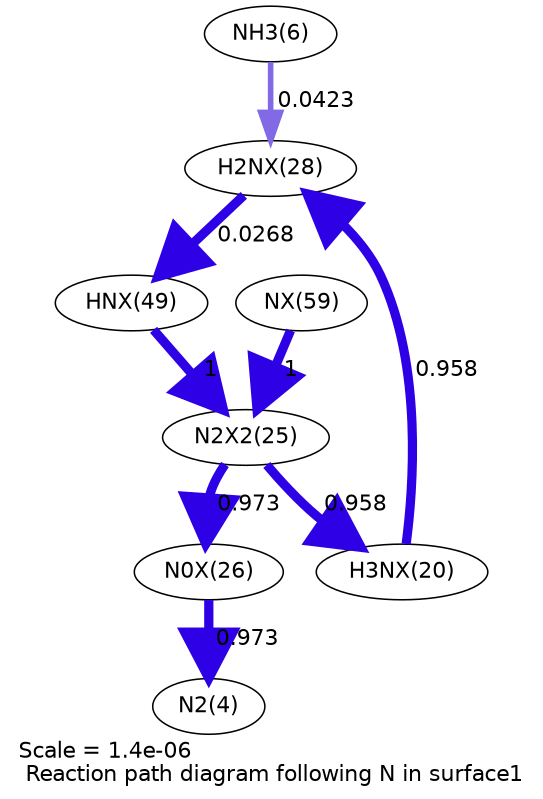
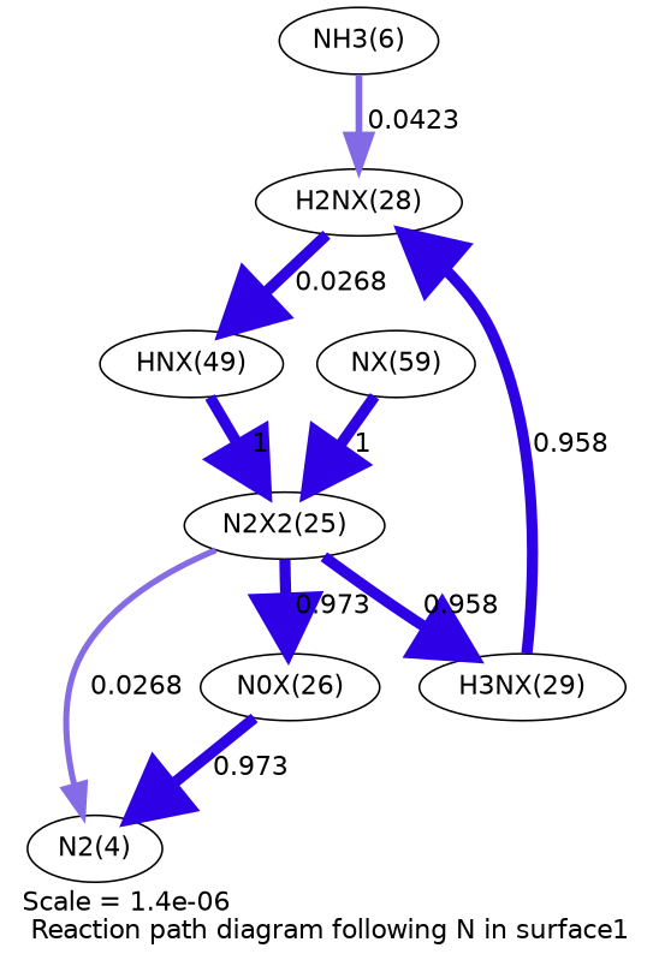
  digraph {
    fontname=Helvetica
    label="Scale = 1.4e-06\l Reaction path diagram following N in surface1"
    node [fontname=Helvetica]
    edge [arrowsize=3 color="0.7, 1.5, 0.9" fontname=Helvetica penwidth=6]
    n1 [label="NH3(6)"]
    n2 [label="H2NX(28)"]
    n3 [label="HNX(49)"]
-   n4 [label="H3NX(20)"]
+   n4 [label="H3NX(29)"]
    n5 [label="N2X2(25)"]
    n6 [label="NX(59)"]
    n7 [label="N2(4)"]
    n8 [label="N0X(26)"]
    n1 -> n2 [arrowsize=1.81 color="0.7, 0.542, 0.9" label=" 0.0423" penwidth=3.61]
    n2 -> n3 [label=" 0.0268"]
    n3 -> n5 [label=" 1"]
    n4 -> n2 [arrowsize=2.98 color="0.7, 1.46, 0.9" label=" 0.958" penwidth=5.97]
    n5 -> n4 [arrowsize=2.98 color="0.7, 1.46, 0.9" label=" 0.958" penwidth=5.97]
+   n5 -> n7 [arrowsize=1.63 color="0.7, 0.527, 0.9" label=" 0.0268" penwidth=3.27]
    n5 -> n8 [arrowsize=2.99 color="0.7, 1.47, 0.9" label=" 0.973" penwidth=5.98]
    n6 -> n5 [label=" 1"]
    n8 -> n7 [arrowsize=2.99 color="0.7, 1.47, 0.9" label=" 0.973" penwidth=5.98]
  }
